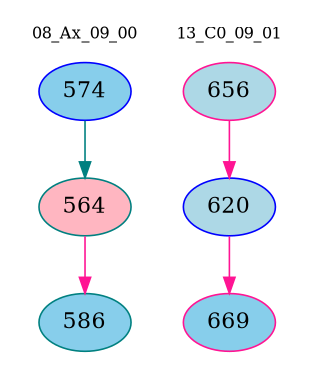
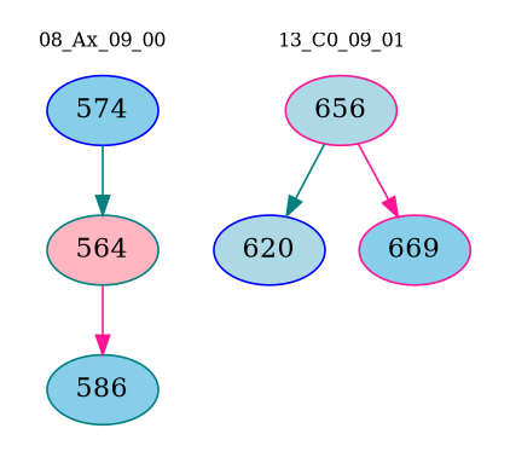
  digraph {
    node [color=blue fillcolor=skyblue style=filled]
    edge [color=teal]
    n1 [label=574]
    n2 [color=teal fillcolor=lightpink label=564]
    n3 [color=teal label=586]
    n4 [color=deeppink fillcolor=lightblue label=656]
    n5 [fillcolor=lightblue label=620]
    n6 [color=deeppink label=669]
    subgraph cluster_1 {
      color=white
      fontsize=10
      label="08_Ax_09_00"
      n1
      n2
      n3
    }
    subgraph cluster_2 {
      color=white
      fontsize=10
      label="13_C0_09_01"
      n4
      n5
      n6
    }
    n1 -> n2
    n2 -> n3 [color=deeppink]
-   n4 -> n5 [color=deeppink]
-   n5 -> n6 [color=deeppink]
+   n4 -> n5
+   n4 -> n6 [color=deeppink]
  }
